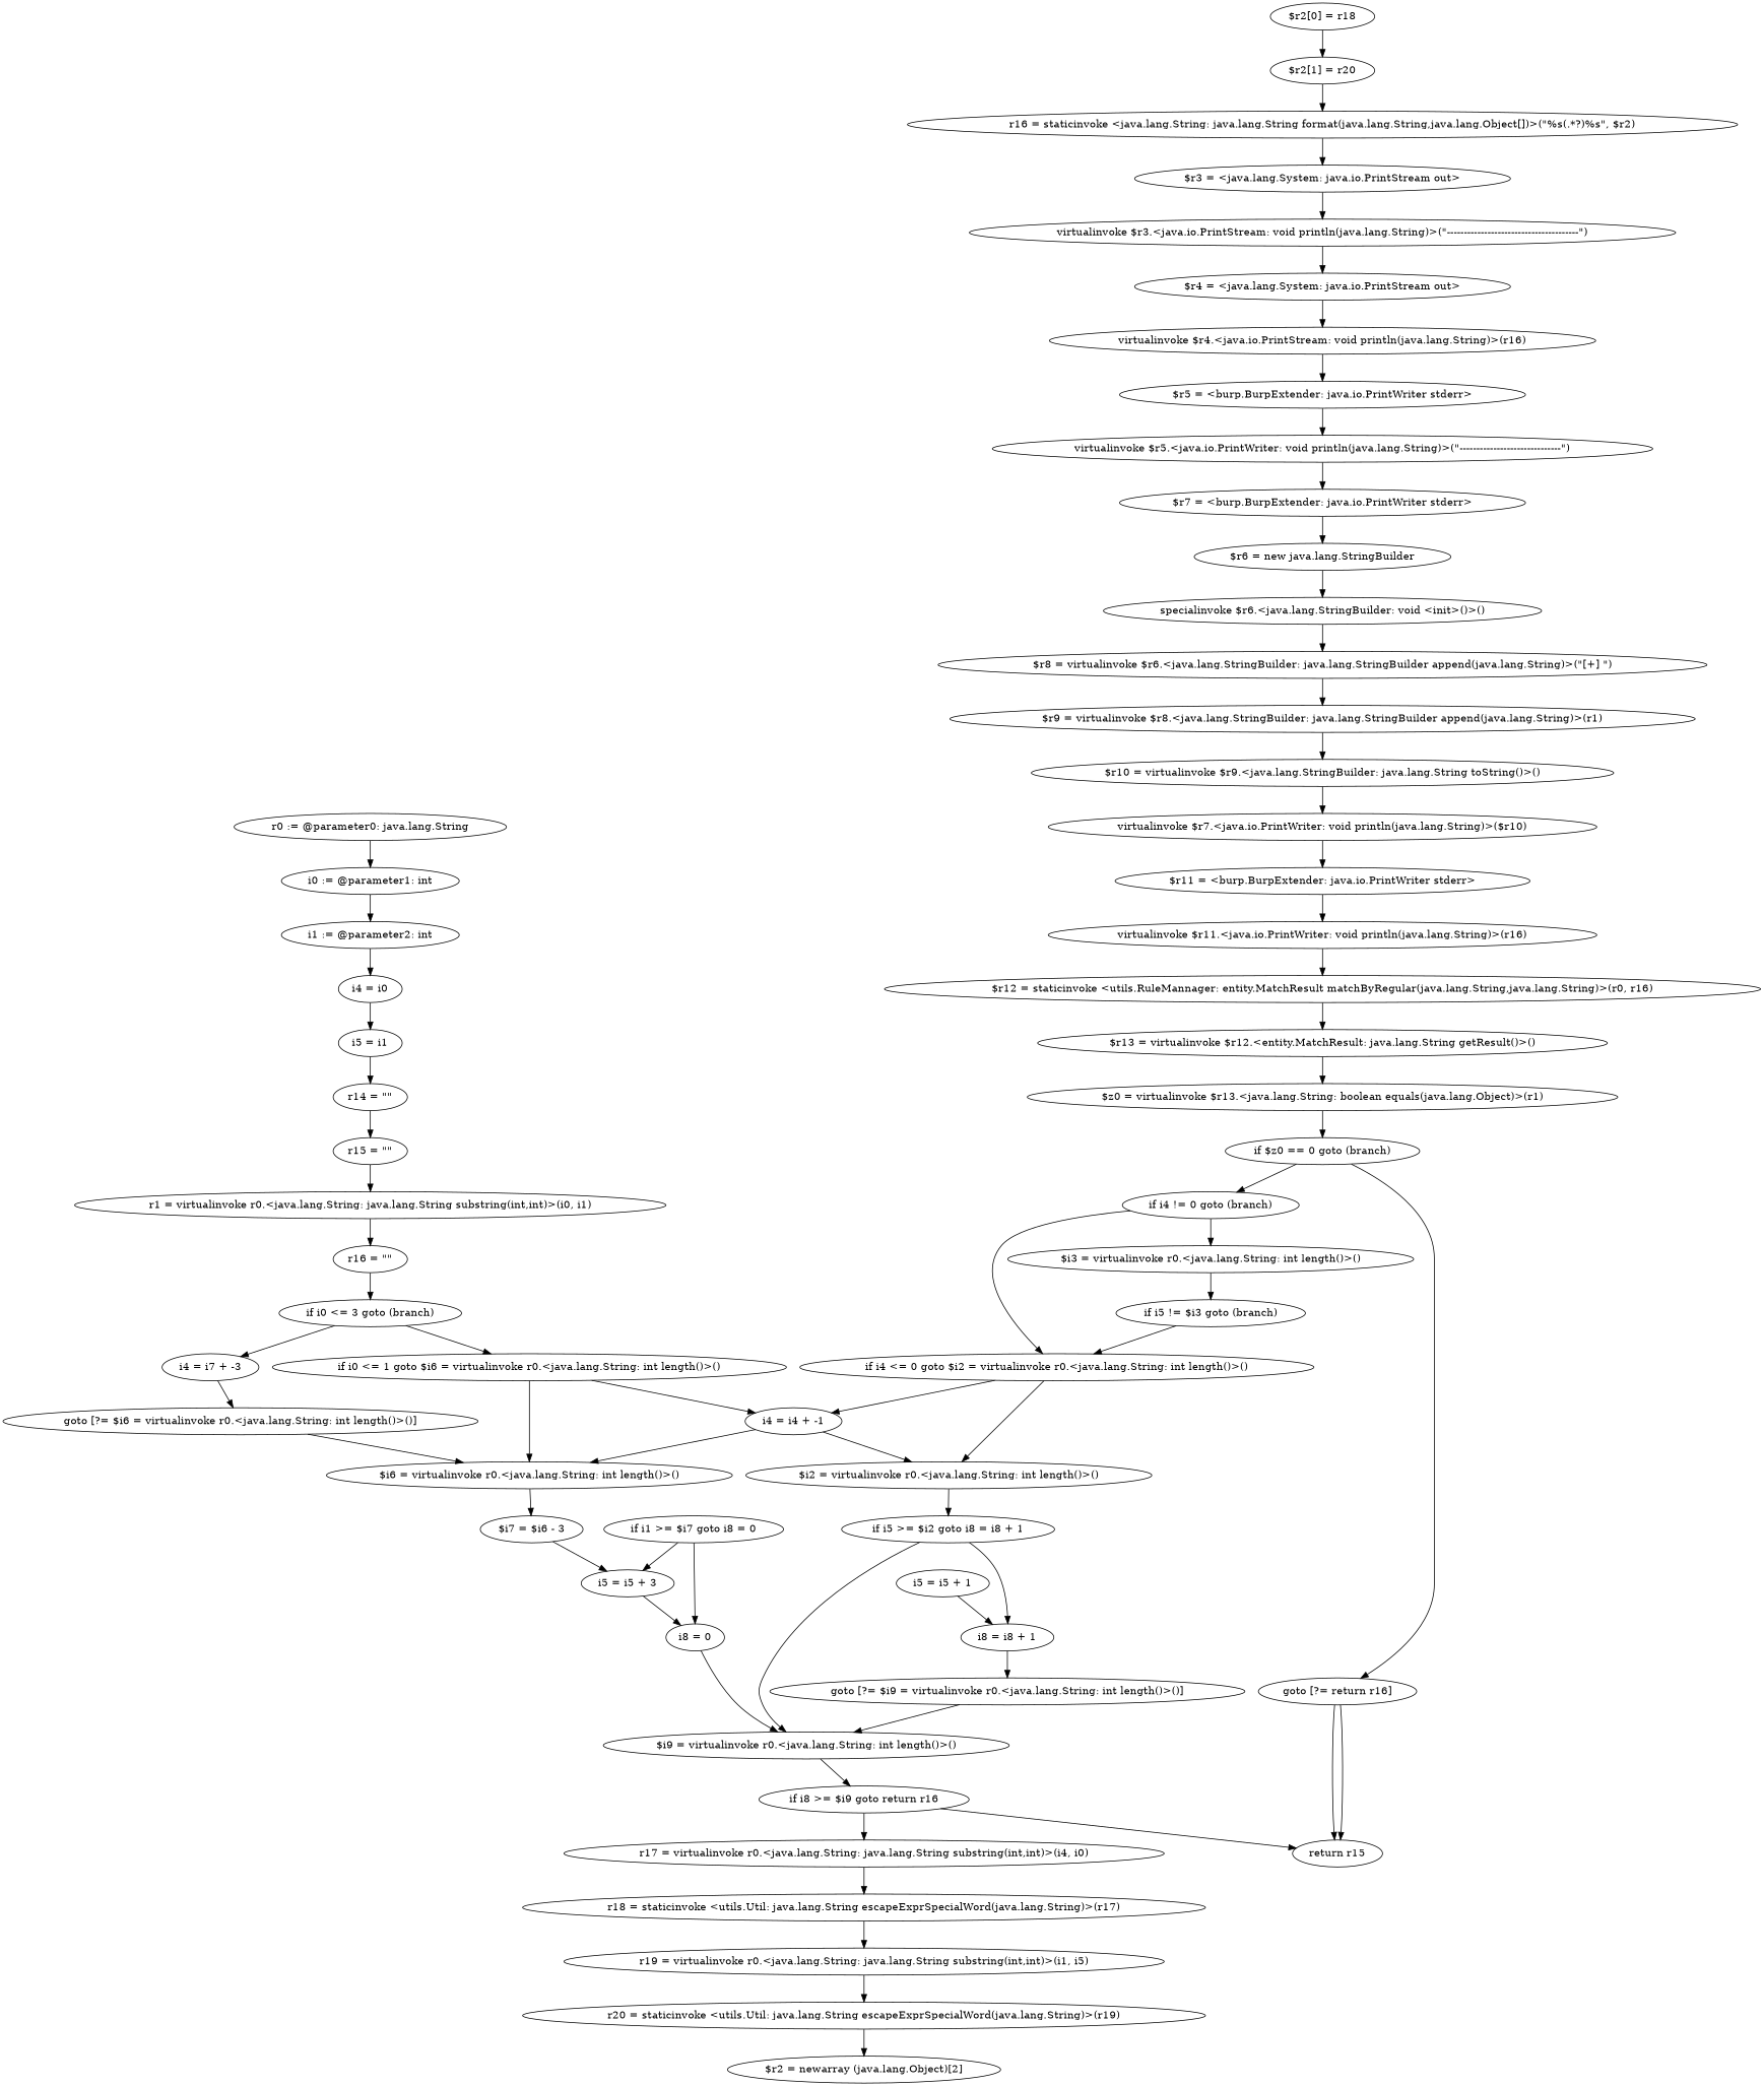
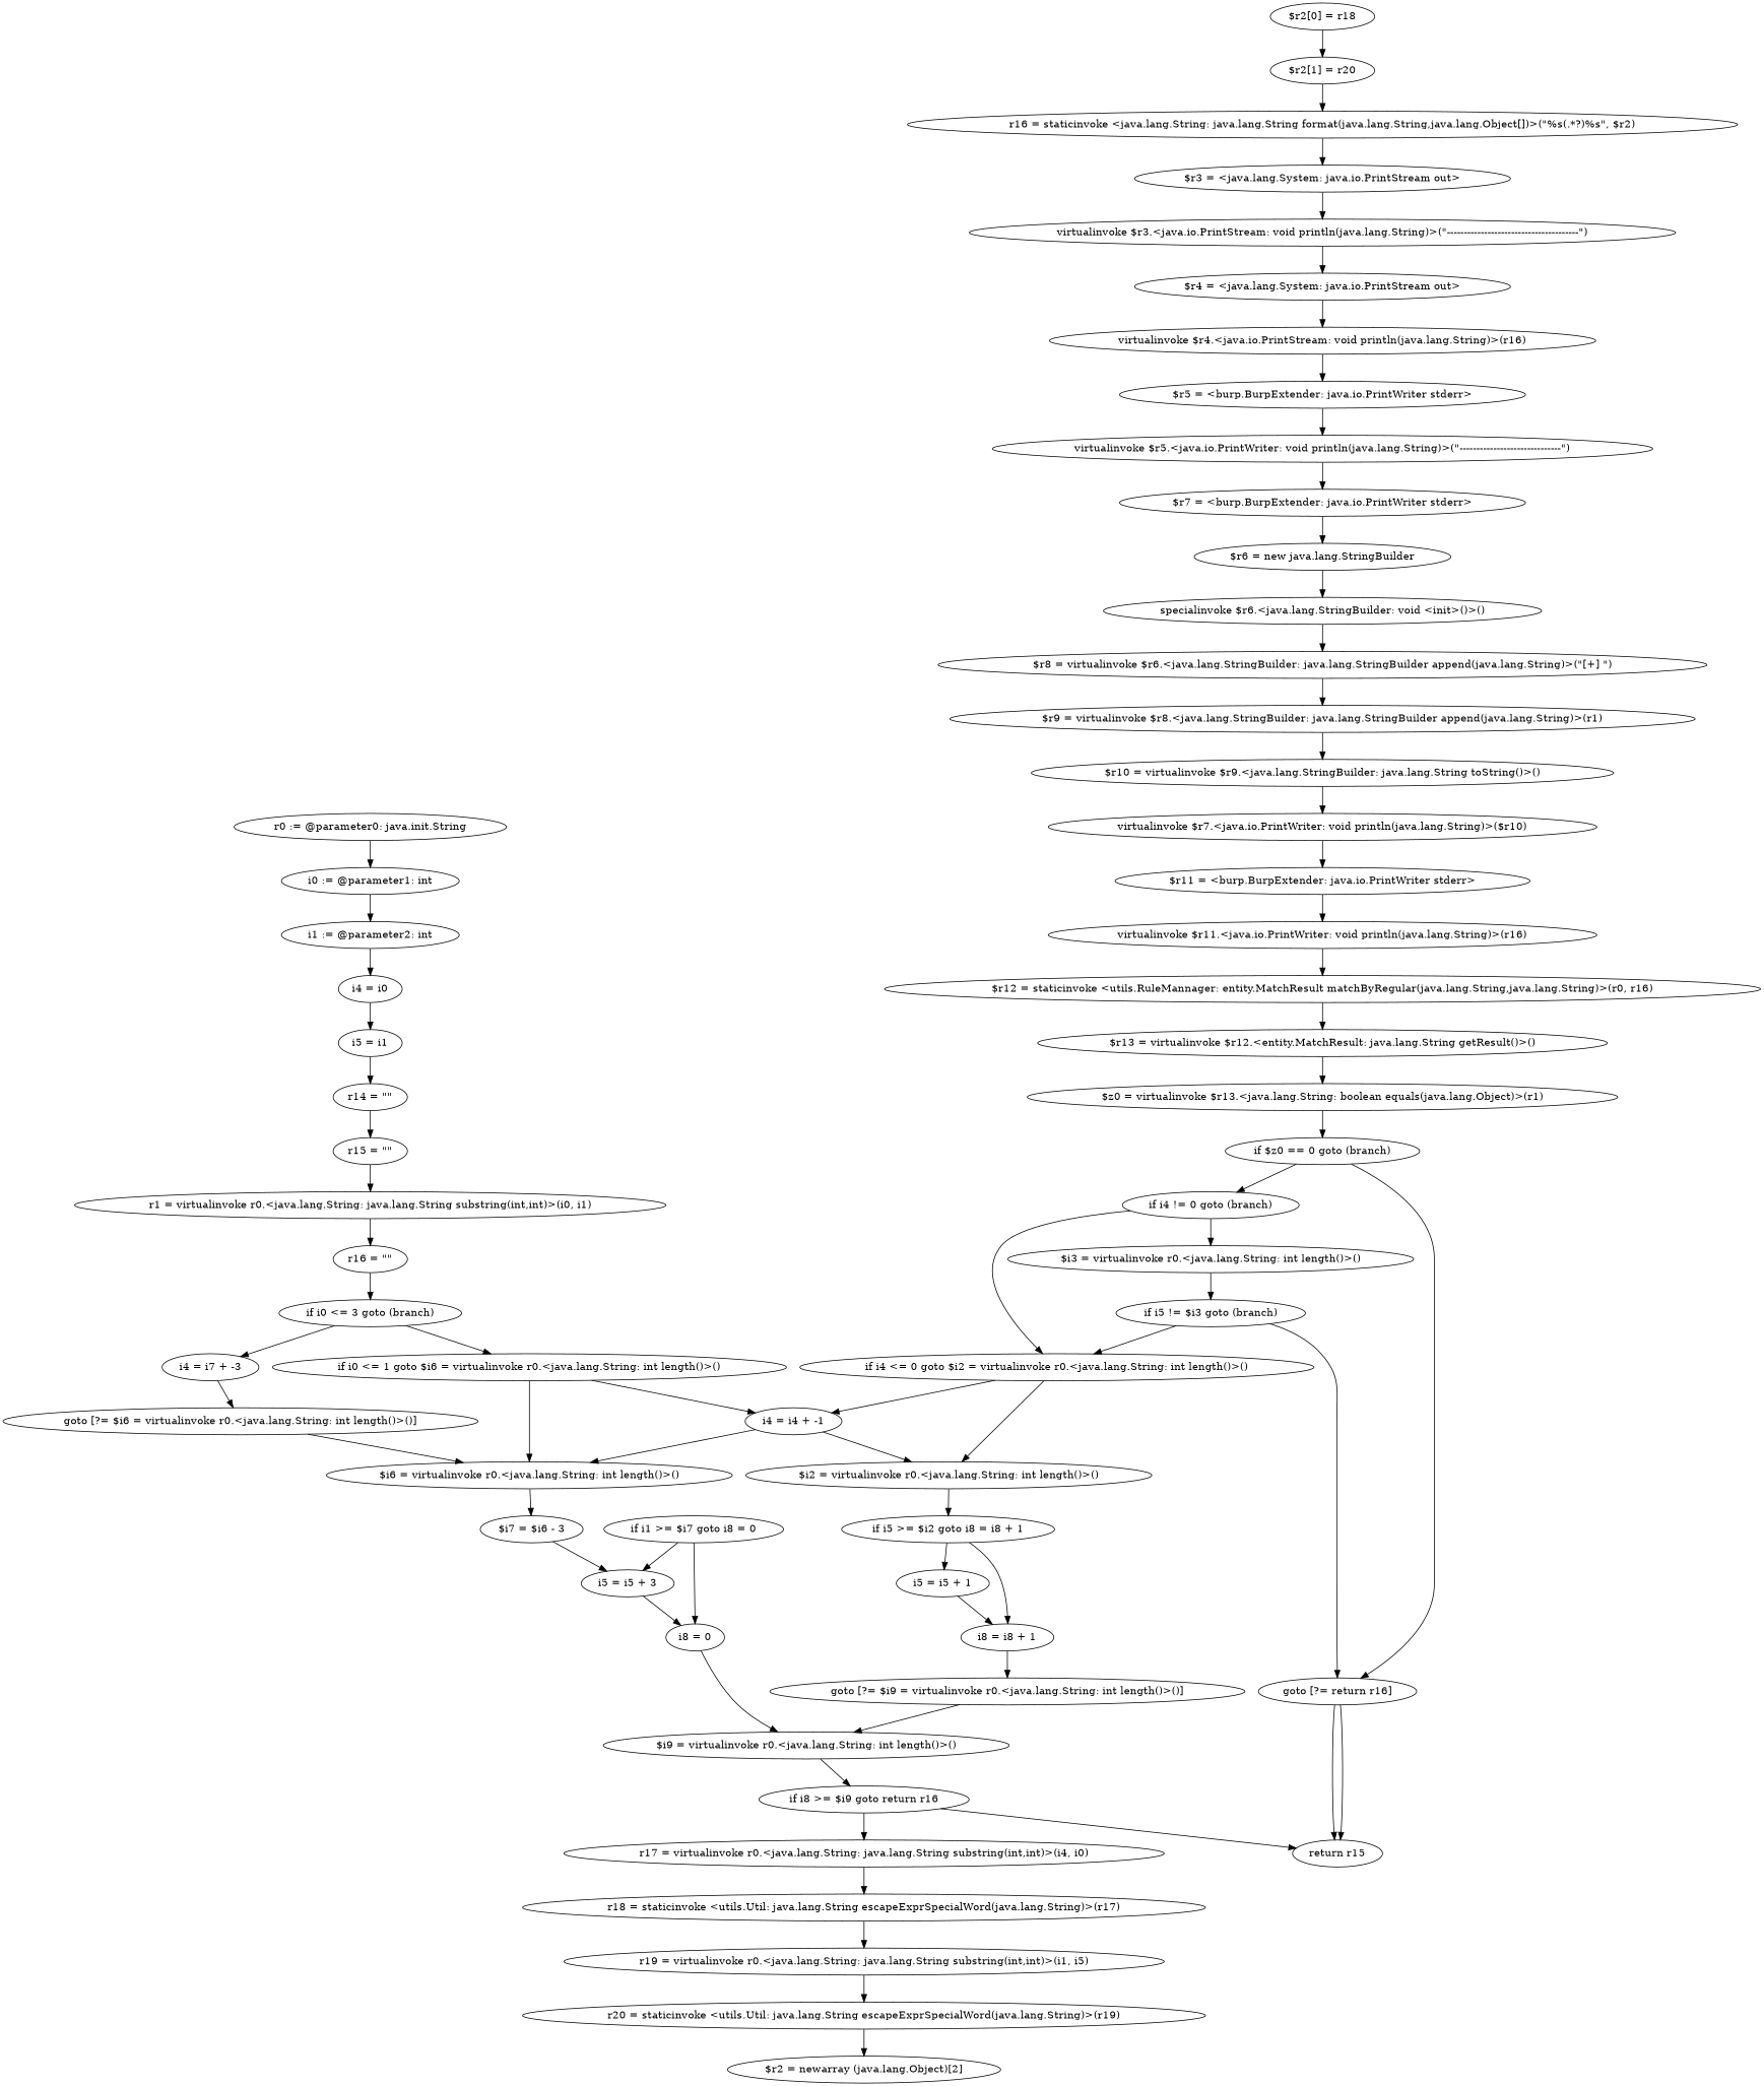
  digraph {
-   "r0 := @parameter0: java.lang.String"
+   "r0 := @parameter0: java.lang.String" [label="r0 := @parameter0: java.init.String"]
    "i0 := @parameter1: int"
    "i1 := @parameter2: int"
    "i4 = i0"
    "i5 = i1"
    "r14 = \"\""
    "r15 = \"\""
    "r1 = virtualinvoke r0.<java.lang.String: java.lang.String substring(int,int)>(i0, i1)"
    "r16 = \"\""
    "if i0 <= 3 goto (branch)"
    n11 [label="i4 = i7 + -3"]
    "if i0 <= 1 goto $i6 = virtualinvoke r0.<java.lang.String: int length()>()"
    "goto [?= $i6 = virtualinvoke r0.<java.lang.String: int length()>()]"
    "$i6 = virtualinvoke r0.<java.lang.String: int length()>()"
    "i4 = i4 + -1"
    "$i7 = $i6 - 3"
    "$i2 = virtualinvoke r0.<java.lang.String: int length()>()"
    "if i5 >= $i2 goto i8 = i8 + 1"
    "i5 = i5 + 3"
    "if i1 >= $i7 goto i8 = 0"
    "i8 = 0"
    "$i9 = virtualinvoke r0.<java.lang.String: int length()>()"
    "if i8 >= $i9 goto return r16"
    "r17 = virtualinvoke r0.<java.lang.String: java.lang.String substring(int,int)>(i4, i0)"
    n25 [label="return r15"]
    "r18 = staticinvoke <utils.Util: java.lang.String escapeExprSpecialWord(java.lang.String)>(r17)"
    "r19 = virtualinvoke r0.<java.lang.String: java.lang.String substring(int,int)>(i1, i5)"
    "r20 = staticinvoke <utils.Util: java.lang.String escapeExprSpecialWord(java.lang.String)>(r19)"
    "$r2 = newarray (java.lang.Object)[2]"
    "$r2[0] = r18"
    "$r2[1] = r20"
    "r16 = staticinvoke <java.lang.String: java.lang.String format(java.lang.String,java.lang.Object[])>(\"%s(.*?)%s\", $r2)"
    "$r3 = <java.lang.System: java.io.PrintStream out>"
    "virtualinvoke $r3.<java.io.PrintStream: void println(java.lang.String)>(\"---------------------------------------\")"
    "$r4 = <java.lang.System: java.io.PrintStream out>"
    "virtualinvoke $r4.<java.io.PrintStream: void println(java.lang.String)>(r16)"
    "$r5 = <burp.BurpExtender: java.io.PrintWriter stderr>"
    "virtualinvoke $r5.<java.io.PrintWriter: void println(java.lang.String)>(\"------------------------------\")"
    "$r7 = <burp.BurpExtender: java.io.PrintWriter stderr>"
    "$r6 = new java.lang.StringBuilder"
    "specialinvoke $r6.<java.lang.StringBuilder: void <init>()>()"
    "$r8 = virtualinvoke $r6.<java.lang.StringBuilder: java.lang.StringBuilder append(java.lang.String)>(\"[+] \")"
    "$r9 = virtualinvoke $r8.<java.lang.StringBuilder: java.lang.StringBuilder append(java.lang.String)>(r1)"
    "$r10 = virtualinvoke $r9.<java.lang.StringBuilder: java.lang.String toString()>()"
    "virtualinvoke $r7.<java.io.PrintWriter: void println(java.lang.String)>($r10)"
    "$r11 = <burp.BurpExtender: java.io.PrintWriter stderr>"
    "virtualinvoke $r11.<java.io.PrintWriter: void println(java.lang.String)>(r16)"
    "$r12 = staticinvoke <utils.RuleMannager: entity.MatchResult matchByRegular(java.lang.String,java.lang.String)>(r0, r16)"
    "$r13 = virtualinvoke $r12.<entity.MatchResult: java.lang.String getResult()>()"
    "$z0 = virtualinvoke $r13.<java.lang.String: boolean equals(java.lang.Object)>(r1)"
    "if $z0 == 0 goto (branch)"
    "goto [?= return r16]"
    "if i4 != 0 goto (branch)"
    "$i3 = virtualinvoke r0.<java.lang.String: int length()>()"
    "if i4 <= 0 goto $i2 = virtualinvoke r0.<java.lang.String: int length()>()"
    "if i5 != $i3 goto (branch)"
    "i5 = i5 + 1"
    "i8 = i8 + 1"
    "goto [?= $i9 = virtualinvoke r0.<java.lang.String: int length()>()]"
    "r0 := @parameter0: java.lang.String" -> "i0 := @parameter1: int"
    "i0 := @parameter1: int" -> "i1 := @parameter2: int"
    "i1 := @parameter2: int" -> "i4 = i0"
    "i4 = i0" -> "i5 = i1"
    "i5 = i1" -> "r14 = \"\""
    "r14 = \"\"" -> "r15 = \"\""
    "r15 = \"\"" -> "r1 = virtualinvoke r0.<java.lang.String: java.lang.String substring(int,int)>(i0, i1)"
    "r1 = virtualinvoke r0.<java.lang.String: java.lang.String substring(int,int)>(i0, i1)" -> "r16 = \"\""
    "r16 = \"\"" -> "if i0 <= 3 goto (branch)"
    "if i0 <= 3 goto (branch)" -> n11
    "if i0 <= 3 goto (branch)" -> "if i0 <= 1 goto $i6 = virtualinvoke r0.<java.lang.String: int length()>()"
    n11 -> "goto [?= $i6 = virtualinvoke r0.<java.lang.String: int length()>()]"
    "if i0 <= 1 goto $i6 = virtualinvoke r0.<java.lang.String: int length()>()" -> "$i6 = virtualinvoke r0.<java.lang.String: int length()>()"
    "if i0 <= 1 goto $i6 = virtualinvoke r0.<java.lang.String: int length()>()" -> "i4 = i4 + -1"
    "goto [?= $i6 = virtualinvoke r0.<java.lang.String: int length()>()]" -> "$i6 = virtualinvoke r0.<java.lang.String: int length()>()"
    "$i6 = virtualinvoke r0.<java.lang.String: int length()>()" -> "$i7 = $i6 - 3"
    "i4 = i4 + -1" -> "$i6 = virtualinvoke r0.<java.lang.String: int length()>()"
    "i4 = i4 + -1" -> "$i2 = virtualinvoke r0.<java.lang.String: int length()>()"
    "$i7 = $i6 - 3" -> "i5 = i5 + 3"
    "$i2 = virtualinvoke r0.<java.lang.String: int length()>()" -> "if i5 >= $i2 goto i8 = i8 + 1"
-   "if i5 >= $i2 goto i8 = i8 + 1" -> "$i9 = virtualinvoke r0.<java.lang.String: int length()>()"
+   "if i5 >= $i2 goto i8 = i8 + 1" -> "i5 = i5 + 1"
    "if i5 >= $i2 goto i8 = i8 + 1" -> "i8 = i8 + 1"
    "i5 = i5 + 3" -> "i8 = 0"
    "if i1 >= $i7 goto i8 = 0" -> "i5 = i5 + 3"
    "if i1 >= $i7 goto i8 = 0" -> "i8 = 0"
    "i8 = 0" -> "$i9 = virtualinvoke r0.<java.lang.String: int length()>()"
    "$i9 = virtualinvoke r0.<java.lang.String: int length()>()" -> "if i8 >= $i9 goto return r16"
    "if i8 >= $i9 goto return r16" -> "r17 = virtualinvoke r0.<java.lang.String: java.lang.String substring(int,int)>(i4, i0)"
    "if i8 >= $i9 goto return r16" -> n25
    "r17 = virtualinvoke r0.<java.lang.String: java.lang.String substring(int,int)>(i4, i0)" -> "r18 = staticinvoke <utils.Util: java.lang.String escapeExprSpecialWord(java.lang.String)>(r17)"
    "r18 = staticinvoke <utils.Util: java.lang.String escapeExprSpecialWord(java.lang.String)>(r17)" -> "r19 = virtualinvoke r0.<java.lang.String: java.lang.String substring(int,int)>(i1, i5)"
    "r19 = virtualinvoke r0.<java.lang.String: java.lang.String substring(int,int)>(i1, i5)" -> "r20 = staticinvoke <utils.Util: java.lang.String escapeExprSpecialWord(java.lang.String)>(r19)"
    "r20 = staticinvoke <utils.Util: java.lang.String escapeExprSpecialWord(java.lang.String)>(r19)" -> "$r2 = newarray (java.lang.Object)[2]"
    "$r2[0] = r18" -> "$r2[1] = r20"
    "$r2[1] = r20" -> "r16 = staticinvoke <java.lang.String: java.lang.String format(java.lang.String,java.lang.Object[])>(\"%s(.*?)%s\", $r2)"
    "r16 = staticinvoke <java.lang.String: java.lang.String format(java.lang.String,java.lang.Object[])>(\"%s(.*?)%s\", $r2)" -> "$r3 = <java.lang.System: java.io.PrintStream out>"
    "$r3 = <java.lang.System: java.io.PrintStream out>" -> "virtualinvoke $r3.<java.io.PrintStream: void println(java.lang.String)>(\"---------------------------------------\")"
    "virtualinvoke $r3.<java.io.PrintStream: void println(java.lang.String)>(\"---------------------------------------\")" -> "$r4 = <java.lang.System: java.io.PrintStream out>"
    "$r4 = <java.lang.System: java.io.PrintStream out>" -> "virtualinvoke $r4.<java.io.PrintStream: void println(java.lang.String)>(r16)"
    "virtualinvoke $r4.<java.io.PrintStream: void println(java.lang.String)>(r16)" -> "$r5 = <burp.BurpExtender: java.io.PrintWriter stderr>"
    "$r5 = <burp.BurpExtender: java.io.PrintWriter stderr>" -> "virtualinvoke $r5.<java.io.PrintWriter: void println(java.lang.String)>(\"------------------------------\")"
    "virtualinvoke $r5.<java.io.PrintWriter: void println(java.lang.String)>(\"------------------------------\")" -> "$r7 = <burp.BurpExtender: java.io.PrintWriter stderr>"
    "$r7 = <burp.BurpExtender: java.io.PrintWriter stderr>" -> "$r6 = new java.lang.StringBuilder"
    "$r6 = new java.lang.StringBuilder" -> "specialinvoke $r6.<java.lang.StringBuilder: void <init>()>()"
    "specialinvoke $r6.<java.lang.StringBuilder: void <init>()>()" -> "$r8 = virtualinvoke $r6.<java.lang.StringBuilder: java.lang.StringBuilder append(java.lang.String)>(\"[+] \")"
    "$r8 = virtualinvoke $r6.<java.lang.StringBuilder: java.lang.StringBuilder append(java.lang.String)>(\"[+] \")" -> "$r9 = virtualinvoke $r8.<java.lang.StringBuilder: java.lang.StringBuilder append(java.lang.String)>(r1)"
    "$r9 = virtualinvoke $r8.<java.lang.StringBuilder: java.lang.StringBuilder append(java.lang.String)>(r1)" -> "$r10 = virtualinvoke $r9.<java.lang.StringBuilder: java.lang.String toString()>()"
    "$r10 = virtualinvoke $r9.<java.lang.StringBuilder: java.lang.String toString()>()" -> "virtualinvoke $r7.<java.io.PrintWriter: void println(java.lang.String)>($r10)"
    "virtualinvoke $r7.<java.io.PrintWriter: void println(java.lang.String)>($r10)" -> "$r11 = <burp.BurpExtender: java.io.PrintWriter stderr>"
    "$r11 = <burp.BurpExtender: java.io.PrintWriter stderr>" -> "virtualinvoke $r11.<java.io.PrintWriter: void println(java.lang.String)>(r16)"
    "virtualinvoke $r11.<java.io.PrintWriter: void println(java.lang.String)>(r16)" -> "$r12 = staticinvoke <utils.RuleMannager: entity.MatchResult matchByRegular(java.lang.String,java.lang.String)>(r0, r16)"
    "$r12 = staticinvoke <utils.RuleMannager: entity.MatchResult matchByRegular(java.lang.String,java.lang.String)>(r0, r16)" -> "$r13 = virtualinvoke $r12.<entity.MatchResult: java.lang.String getResult()>()"
    "$r13 = virtualinvoke $r12.<entity.MatchResult: java.lang.String getResult()>()" -> "$z0 = virtualinvoke $r13.<java.lang.String: boolean equals(java.lang.Object)>(r1)"
    "$z0 = virtualinvoke $r13.<java.lang.String: boolean equals(java.lang.Object)>(r1)" -> "if $z0 == 0 goto (branch)"
    "if $z0 == 0 goto (branch)" -> "goto [?= return r16]"
    "if $z0 == 0 goto (branch)" -> "if i4 != 0 goto (branch)"
    "goto [?= return r16]" -> n25
    "goto [?= return r16]" -> n25
    "if i4 != 0 goto (branch)" -> "$i3 = virtualinvoke r0.<java.lang.String: int length()>()"
    "if i4 != 0 goto (branch)" -> "if i4 <= 0 goto $i2 = virtualinvoke r0.<java.lang.String: int length()>()"
    "$i3 = virtualinvoke r0.<java.lang.String: int length()>()" -> "if i5 != $i3 goto (branch)"
    "if i4 <= 0 goto $i2 = virtualinvoke r0.<java.lang.String: int length()>()" -> "i4 = i4 + -1"
    "if i4 <= 0 goto $i2 = virtualinvoke r0.<java.lang.String: int length()>()" -> "$i2 = virtualinvoke r0.<java.lang.String: int length()>()"
+   "if i5 != $i3 goto (branch)" -> "goto [?= return r16]"
    "if i5 != $i3 goto (branch)" -> "if i4 <= 0 goto $i2 = virtualinvoke r0.<java.lang.String: int length()>()"
    "i5 = i5 + 1" -> "i8 = i8 + 1"
    "i8 = i8 + 1" -> "goto [?= $i9 = virtualinvoke r0.<java.lang.String: int length()>()]"
    "goto [?= $i9 = virtualinvoke r0.<java.lang.String: int length()>()]" -> "$i9 = virtualinvoke r0.<java.lang.String: int length()>()"
  }
